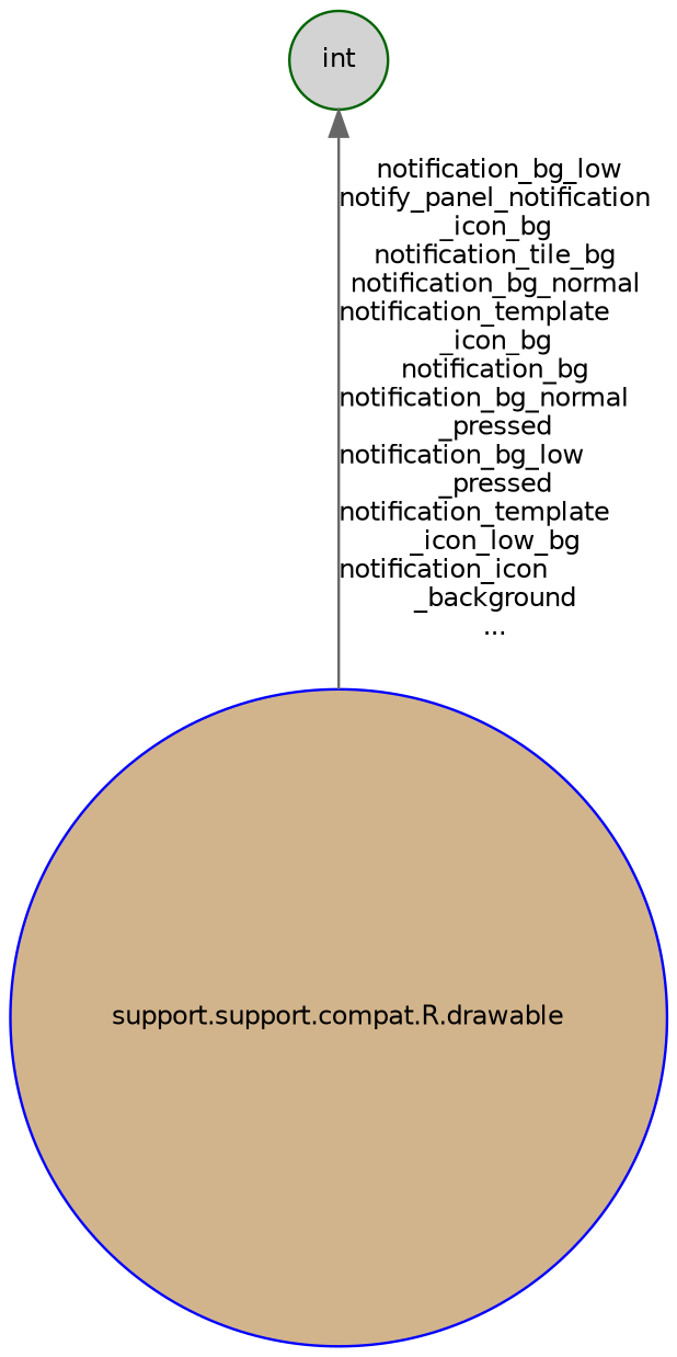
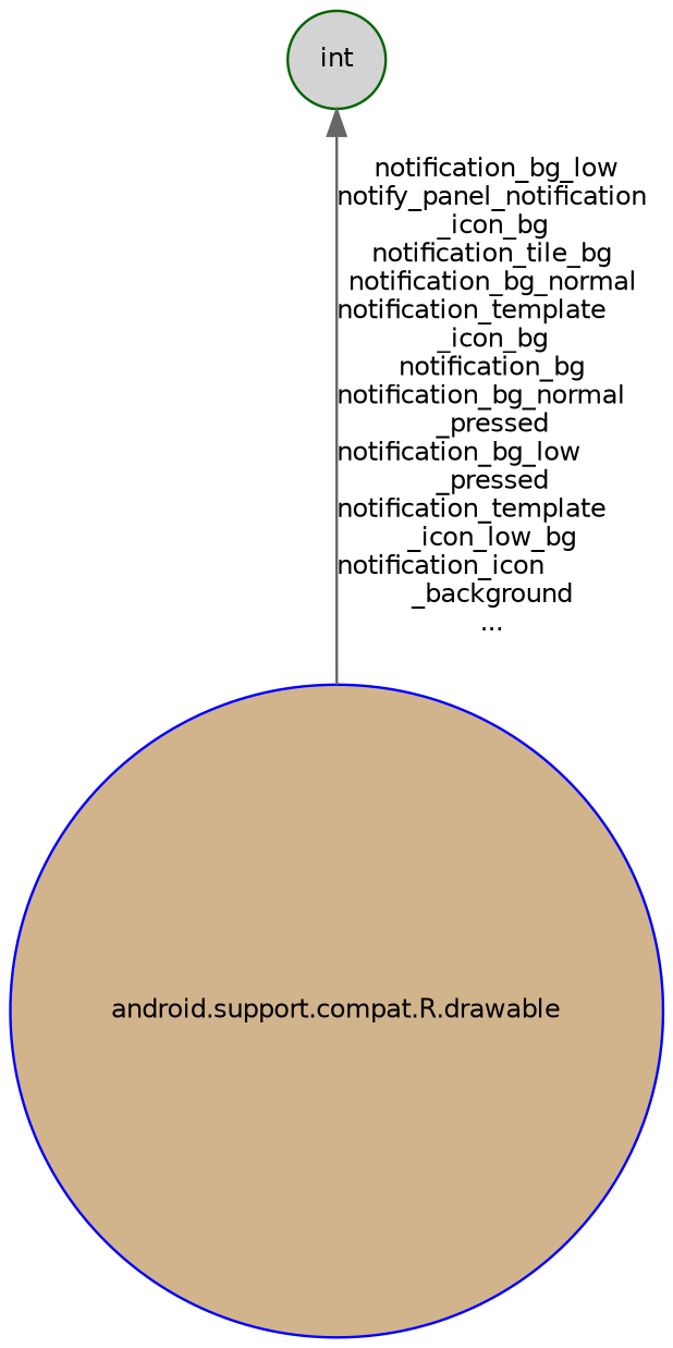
  digraph {
    node [fontname=Helvetica fontsize=10 shape=circle style=filled]
-   n1 [color=blue fillcolor=tan fontcolor=black height=0.2 label="support.support.compat.R.drawable" width=0.4]
+   n1 [color=blue fillcolor=tan fontcolor=black height=0.2 label="android.support.compat.R.drawable" width=0.4]
    n2 [color=darkgreen fillcolor=lightgrey height=0.2 label=int width=0.4]
    n2 -> n1 [color=gray40 dir=back fontname=Helvetica fontsize=10 label=" notification_bg_low\nnotify_panel_notification\l_icon_bg\nnotification_tile_bg\nnotification_bg_normal\nnotification_template\l_icon_bg\nnotification_bg\nnotification_bg_normal\l_pressed\nnotification_bg_low\l_pressed\nnotification_template\l_icon_low_bg\nnotification_icon\l_background\n..." labelfontname=Helvetica labelfontsize=10 style=solid]
  }
